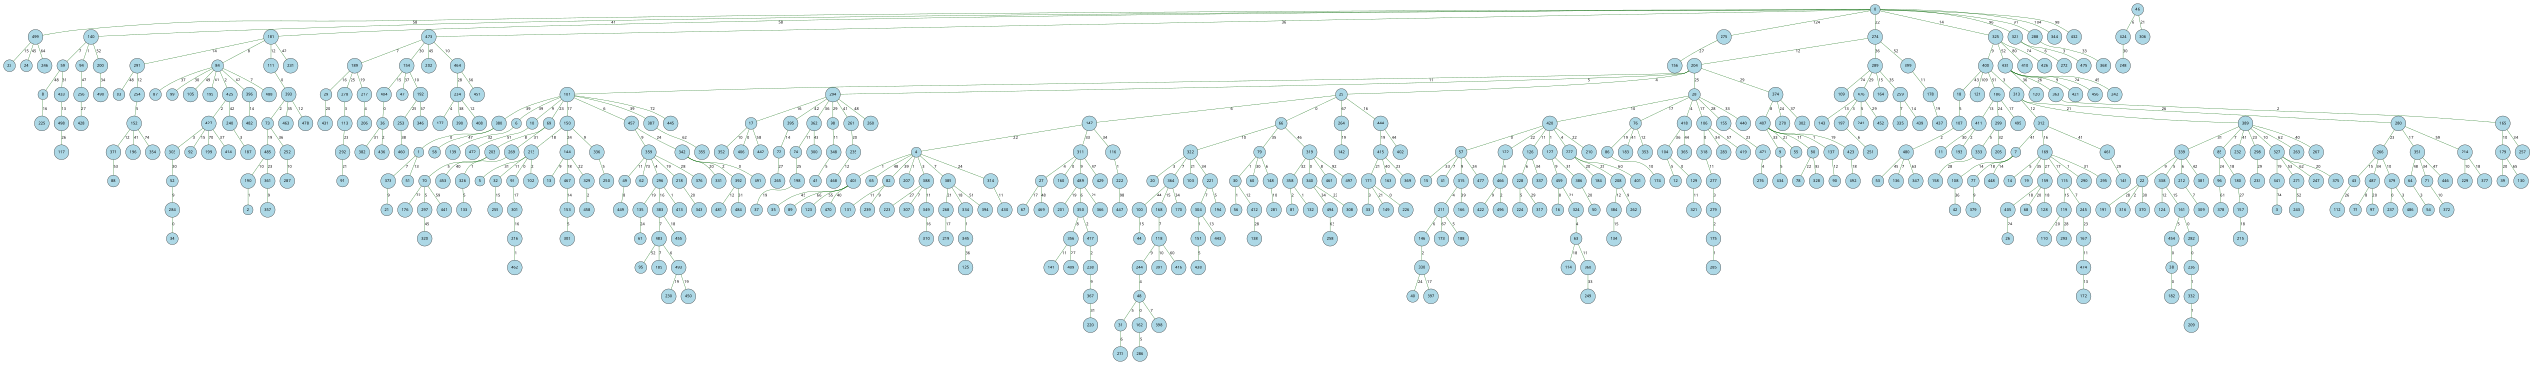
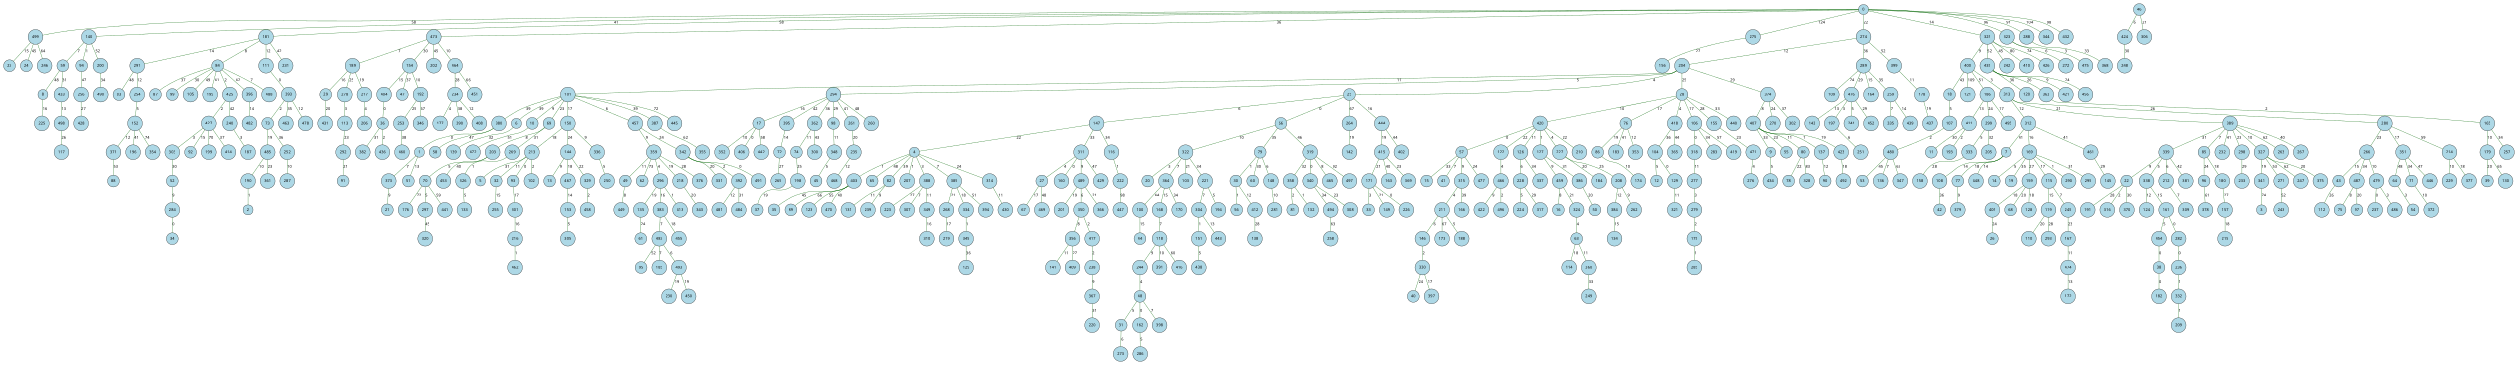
  graph {
    fontname="Noto Sans"
    node [fillcolor=lightblue fontname="Noto Sans" shape=circle style=filled]
    edge [color=darkgreen fontname="Noto Sans"]
    380
    1
    58
    373
    51
    21
    190
    2
    341
    3
    147
    4
    311
    116
    403
    65
    82
    207
    388
    385
    314
    27
    160
    489
    429
    222
    35
    89
    123
    470
    131
    239
    223
    307
    349
    268
    334
    394
    430
    213
    5
    32
    93
    102
    255
    301
    101
    6
    10
    69
    150
    457
    387
    445
    139
    472
    203
    269
    144
    336
    359
    342
    355
    312
    7
    169
    461
    108
    77
    448
    14
    19
    159
    115
    290
    295
    145
    42
    379
    59
    8
    433
    225
    498
    407
    9
    55
    80
    137
    423
    434
    78
    328
    90
    492
    411
    11
    193
    104
    12
    129
    321
    13
    467
    329
    153
    458
    405
    68
    128
    119
    245
    57
    15
    41
    315
    477
    211
    166
    459
    16
    324
    63
    294
    17
    395
    362
    98
    261
    260
    352
    406
    442
    72
    74
    300
    348
    235
    400
    18
    121
    186
    313
    107
    299
    495
    389
    280
    480
    322
    20
    364
    103
    221
    100
    168
    170
    304
    194
    339
    22
    338
    212
    381
    191
    316
    370
    124
    161
    309
    46
    424
    306
    499
    23
    24
    246
    204
    25
    28
    374
    66
    264
    444
    420
    76
    418
    106
    155
    440
    270
    302
    79
    319
    142
    415
    402
    26
    67
    469
    201
    350
    366
    122
    126
    127
    227
    210
    86
    183
    353
    365
    318
    283
    419
    471
    189
    29
    278
    217
    431
    113
    206
    30
    60
    148
    56
    412
    281
    138
    48
    31
    162
    398
    273
    286
    171
    33
    149
    226
    284
    34
    404
    36
    382
    436
    198
    37
    454
    38
    182
    179
    39
    130
    330
    40
    397
    266
    43
    487
    479
    112
    75
    97
    237
    486
    44
    45
    248
    154
    47
    192
    253
    346
    244
    49
    62
    296
    218
    376
    449
    135
    383
    413
    343
    386
    50
    303
    52
    53
    136
    347
    64
    54
    466
    228
    337
    184
    208
-   401
    140
    94
    200
    256
    490
    61
    114
    360
    249
    351
    71
    446
    372
    358
    340
    465
    497
    70
    453
    326
    176
    297
    441
    320
    265
    393
    73
    463
    478
    485
    252
    361
    287
    174
    81
    132
    291
    83
    254
    152
    181
    84
    111
    231
    87
    99
    105
    195
    425
    396
    488
    427
    240
    482
    85
    232
    298
    327
    263
    267
    96
    180
    233
    271
    247
    375
    378
    157
    371
    88
    292
    91
    92
    199
    414
    216
    428
    483
    95
    185
    493
    230
    450
    118
    277
    289
    109
    476
    164
    259
    143
    197
    241
    452
    335
    439
    110
    293
    167
    447
    117
    391
    416
    435
    120
    363
    421
    456
    165
    422
    496
    282
    345
    125
    224
    317
    133
    384
    134
    455
    0
    473
    275
    274
    325
    323
    288
    344
    432
    202
    464
    156
    399
    242
    410
    426
    272
    475
    368
    356
    141
    409
    251
    250
    146
    173
    188
    151
    443
    438
    196
    354
    305
    234
    451
    276
    215
    333
    158
    236
    163
    369
    257
    474
    172
    279
    175
    285
    177
    390
    408
    178
    437
    262
    205
    187
-   357
    460
    417
    332
    209
    214
    229
    377
    462
    219
    367
    220
    310
    468
    238
    243
    494
    258
    308
    331
    392
    491
    481
    484
    380 -- 1 [label=0]
    380 -- 58 [label=47]
    1 -- 373 [label=7]
    1 -- 51 [label=13]
    373 -- 21 [label=9]
    190 -- 2 [label=1]
    341 -- 3 [label=74]
    147 -- 4 [label=22]
    147 -- 311 [label=33]
    147 -- 116 [label=34]
    4 -- 403 [label=1]
    4 -- 65 [label=48]
    4 -- 82 [label=39]
    4 -- 207 [label=1]
    4 -- 388 [label=3]
    4 -- 385 [label=7]
    4 -- 314 [label=24]
    311 -- 27 [label=4]
    311 -- 160 [label=0]
    311 -- 489 [label=9]
    311 -- 429 [label=47]
    116 -- 222 [label=1]
    403 -- 35 [label=45]
    403 -- 89 [label=66]
    403 -- 123 [label=55]
    403 -- 470 [label=40]
    82 -- 131 [label=11]
    82 -- 239 [label=9]
    388 -- 223 [label=27]
    388 -- 307 [label=7]
    388 -- 349 [label=11]
    385 -- 268 [label=21]
    385 -- 334 [label=18]
    385 -- 394 [label=51]
    314 -- 430 [label=11]
    27 -- 67 [label=17]
    27 -- 469 [label=48]
    489 -- 201 [label=19]
    489 -- 350 [label=6]
    489 -- 366 [label=21]
    222 -- 447 [label=98]
    349 -- 310 [label=16]
    268 -- 219 [label=17]
    334 -- 345 [label=1]
    213 -- 5 [label=31]
    213 -- 32 [label=11]
    213 -- 93 [label=0]
    213 -- 102 [label=2]
    32 -- 255 [label=15]
    93 -- 301 [label=17]
    301 -- 216 [label=16]
    101 -- 380 [label=39]
    101 -- 6 [label=39]
    101 -- 10 [label=9]
    101 -- 69 [label=23]
    101 -- 150 [label=17]
    101 -- 457 [label=6]
    101 -- 387 [label=39]
    101 -- 445 [label=72]
    6 -- 139 [label=32]
    10 -- 472 [label=51]
    69 -- 203 [label=8]
    69 -- 269 [label=31]
    150 -- 213 [label=18]
    150 -- 144 [label=24]
    150 -- 336 [label=9]
    457 -- 359 [label=9]
    457 -- 342 [label=24]
    387 -- 355 [label=62]
    203 -- 70 [label=5]
    203 -- 453 [label=40]
    269 -- 326 [label=1]
    144 -- 13 [label=9]
    144 -- 467 [label=18]
    144 -- 329 [label=22]
    336 -- 250 [label=5]
    359 -- 49 [label=11]
    359 -- 62 [label=73]
    359 -- 296 [label=4]
    359 -- 218 [label=19]
    359 -- 376 [label=28]
    342 -- 331 [label=20]
    342 -- 392 [label=2]
    342 -- 491 [label=0]
    312 -- 7 [label=41]
    312 -- 169 [label=16]
    312 -- 461 [label=41]
    7 -- 108 [label=14]
    7 -- 77 [label=18]
    7 -- 448 [label=14]
    169 -- 14 [label=5]
    169 -- 19 [label=35]
    169 -- 159 [label=27]
    169 -- 115 [label=17]
    169 -- 290 [label=1]
    169 -- 295 [label=31]
    461 -- 145 [label=29]
    108 -- 42 [label=36]
    77 -- 379 [label=9]
    159 -- 405 [label=18]
    159 -- 68 [label=20]
    159 -- 128 [label=18]
    115 -- 119 [label=15]
    115 -- 245 [label=7]
    59 -- 8 [label=48]
    59 -- 433 [label=31]
    8 -- 225 [label=16]
    433 -- 498 [label=13]
    498 -- 117 [label=26]
    407 -- 9 [label=33]
    407 -- 55 [label=23]
    407 -- 80 [label=11]
    407 -- 137 [label=1]
    407 -- 423 [label=19]
    9 -- 434 [label=5]
    80 -- 78 [label=22]
    80 -- 328 [label=83]
    137 -- 90 [label=12]
    423 -- 492 [label=18]
    411 -- 11 [label=30]
    411 -- 193 [label=2]
    104 -- 12 [label=5]
    104 -- 129 [label=0]
    129 -- 321 [label=11]
    467 -- 153 [label=14]
    329 -- 458 [label=2]
    153 -- 305 [label=5]
    405 -- 26 [label=24]
    119 -- 110 [label=20]
    119 -- 293 [label=28]
    245 -- 167 [label=23]
    57 -- 15 [label=33]
    57 -- 41 [label=7]
    57 -- 315 [label=9]
    57 -- 477 [label=24]
    315 -- 211 [label=4]
    315 -- 166 [label=39]
    211 -- 146 [label=6]
    211 -- 173 [label=67]
    211 -- 188 [label=5]
    459 -- 16 [label=8]
    459 -- 324 [label=21]
    324 -- 63 [label=4]
    63 -- 114 [label=18]
    63 -- 360 [label=11]
    294 -- 17 [label=16]
    294 -- 395 [label=42]
    294 -- 362 [label=36]
    294 -- 98 [label=29]
    294 -- 261 [label=41]
    294 -- 260 [label=48]
    17 -- 352 [label=10]
    17 -- 406 [label=0]
    17 -- 442 [label=58]
    395 -- 72 [label=14]
    362 -- 74 [label=11]
    362 -- 300 [label=43]
    98 -- 348 [label=11]
    261 -- 235 [label=20]
    72 -- 265 [label=27]
    74 -- 198 [label=25]
    348 -- 45 [label=5]
    235 -- 468 [label=12]
    400 -- 18 [label=43]
    400 -- 121 [label=109]
    400 -- 186 [label=51]
    400 -- 313 [label=3]
    18 -- 107 [label=5]
    186 -- 411 [label=13]
    186 -- 299 [label=24]
    186 -- 495 [label=17]
    313 -- 312 [label=12]
    313 -- 389 [label=21]
    313 -- 280 [label=26]
    107 -- 480 [label=2]
    299 -- 333 [label=5]
    299 -- 205 [label=32]
    389 -- 339 [label=31]
    389 -- 85 [label=7]
    389 -- 232 [label=41]
    389 -- 298 [label=23]
    389 -- 327 [label=10]
    389 -- 263 [label=62]
    389 -- 267 [label=40]
    280 -- 266 [label=23]
    280 -- 351 [label=17]
    280 -- 214 [label=59]
    480 -- 53 [label=45]
    480 -- 136 [label=7]
    480 -- 347 [label=63]
    322 -- 20 [label=3]
    322 -- 364 [label=7]
    322 -- 103 [label=21]
    322 -- 221 [label=34]
    364 -- 100 [label=44]
    364 -- 168 [label=15]
    364 -- 170 [label=34]
    221 -- 304 [label=7]
    221 -- 194 [label=5]
    100 -- 44 [label=15]
    168 -- 118 [label=7]
    304 -- 151 [label=1]
    304 -- 443 [label=13]
    339 -- 22 [label=9]
    339 -- 338 [label=5]
    339 -- 212 [label=6]
    339 -- 381 [label=42]
    22 -- 191 [label=28]
    22 -- 316 [label=2]
    22 -- 370 [label=30]
    338 -- 124 [label=12]
    338 -- 161 [label=15]
    212 -- 309 [label=7]
    161 -- 454 [label=5]
    161 -- 282 [label=0]
    46 -- 424 [label=6]
    46 -- 306 [label=21]
    424 -- 248 [label=30]
    499 -- 23 [label=15]
    499 -- 24 [label=45]
    499 -- 246 [label=64]
    204 -- 101 [label=11]
    204 -- 294 [label=5]
    204 -- 25 [label=4]
    204 -- 28 [label=25]
    204 -- 374 [label=29]
    25 -- 147 [label=6]
    25 -- 66 [label=0]
    25 -- 264 [label=67]
    25 -- 444 [label=16]
    28 -- 420 [label=10]
    28 -- 76 [label=17]
    28 -- 418 [label=4]
    28 -- 106 [label=17]
    28 -- 155 [label=28]
    28 -- 440 [label=33]
    374 -- 407 [label=8]
    374 -- 270 [label=24]
    374 -- 302 [label=37]
    66 -- 322 [label=10]
    66 -- 79 [label=35]
    66 -- 319 [label=46]
    264 -- 142 [label=19]
    444 -- 415 [label=19]
    444 -- 402 [label=44]
    420 -- 57 [label=0]
    420 -- 122 [label=22]
    420 -- 126 [label=11]
    420 -- 127 [label=1]
    420 -- 227 [label=4]
    420 -- 210 [label=22]
    76 -- 86 [label=19]
    76 -- 183 [label=41]
    76 -- 353 [label=12]
    418 -- 104 [label=36]
    418 -- 365 [label=44]
    106 -- 318 [label=0]
    106 -- 283 [label=34]
    106 -- 419 [label=57]
    155 -- 471 [label=23]
    79 -- 30 [label=1]
    79 -- 60 [label=30]
    79 -- 148 [label=6]
    319 -- 358 [label=32]
    319 -- 340 [label=0]
    319 -- 465 [label=8]
    319 -- 497 [label=92]
    415 -- 171 [label=21]
    415 -- 163 [label=40]
    415 -- 369 [label=23]
    350 -- 356 [label=8]
    350 -- 417 [label=2]
    122 -- 466 [label=4]
    126 -- 228 [label=6]
    126 -- 337 [label=34]
    127 -- 459 [label=9]
    127 -- 386 [label=31]
    227 -- 184 [label=20]
    227 -- 208 [label=25]
-   227 -- 401 [label=60]
    86 -- 174 [label=10]
    318 -- 277 [label=11]
    471 -- 276 [label=4]
    189 -- 29 [label=16]
    189 -- 278 [label=25]
    189 -- 217 [label=19]
    29 -- 431 [label=20]
    278 -- 113 [label=3]
    217 -- 206 [label=4]
    113 -- 292 [label=23]
    30 -- 56 [label=1]
    30 -- 412 [label=12]
    148 -- 281 [label=10]
    412 -- 138 [label=28]
    48 -- 31 [label=5]
    48 -- 162 [label=0]
    48 -- 398 [label=7]
    31 -- 273 [label=6]
    162 -- 286 [label=5]
    171 -- 33 [label=3]
    171 -- 149 [label=21]
    171 -- 226 [label=0]
    284 -- 34 [label=0]
    404 -- 36 [label=0]
    36 -- 382 [label=31]
    36 -- 436 [label=2]
    198 -- 37 [label=19]
    454 -- 38 [label=0]
    38 -- 182 [label=0]
    179 -- 39 [label=20]
    179 -- 130 [label=65]
    330 -- 40 [label=24]
    330 -- 397 [label=17]
    266 -- 43 [label=15]
    266 -- 487 [label=34]
    266 -- 479 [label=10]
    43 -- 112 [label=26]
    487 -- 75 [label=8]
    487 -- 97 [label=20]
    479 -- 237 [label=0]
    479 -- 486 [label=3]
    154 -- 404 [label=15]
    154 -- 47 [label=37]
    154 -- 192 [label=10]
    192 -- 253 [label=25]
    192 -- 346 [label=67]
    253 -- 460 [label=38]
    244 -- 48 [label=4]
    49 -- 449 [label=8]
    296 -- 135 [label=19]
    296 -- 383 [label=16]
    296 -- 413 [label=1]
    218 -- 343 [label=20]
    135 -- 61 [label=24]
    383 -- 483 [label=7]
    383 -- 455 [label=18]
    386 -- 50 [label=20]
    303 -- 52 [label=30]
    52 -- 284 [label=9]
    64 -- 54 [label=3]
    466 -- 422 [label=9]
    466 -- 496 [label=2]
    228 -- 224 [label=5]
    228 -- 317 [label=29]
    208 -- 384 [label=12]
    208 -- 262 [label=9]
    140 -- 59 [label=7]
    140 -- 94 [label=1]
    140 -- 200 [label=52]
    94 -- 256 [label=47]
    200 -- 490 [label=34]
    256 -- 428 [label=27]
    360 -- 249 [label=33]
    351 -- 64 [label=48]
    351 -- 71 [label=34]
    351 -- 446 [label=47]
    71 -- 372 [label=10]
    358 -- 81 [label=2]
    358 -- 132 [label=1]
    340 -- 494 [label=34]
    340 -- 308 [label=23]
    70 -- 176 [label=72]
    70 -- 297 [label=5]
    70 -- 441 [label=59]
    326 -- 133 [label=5]
    297 -- 320 [label=45]
    393 -- 73 [label=2]
    393 -- 463 [label=35]
    393 -- 478 [label=12]
    73 -- 485 [label=19]
    73 -- 252 [label=36]
    485 -- 190 [label=10]
    485 -- 361 [label=23]
    252 -- 287 [label=10]
-   361 -- 357 [label=9]
    291 -- 83 [label=48]
    291 -- 254 [label=12]
    254 -- 152 [label=5]
    152 -- 371 [label=12]
    152 -- 196 [label=41]
    152 -- 354 [label=74]
    181 -- 291 [label=14]
    181 -- 84 [label=8]
    181 -- 111 [label=12]
    181 -- 231 [label=42]
    84 -- 87 [label=37]
    84 -- 99 [label=30]
    84 -- 105 [label=49]
    84 -- 195 [label=41]
    84 -- 425 [label=2]
    84 -- 396 [label=42]
    84 -- 488 [label=7]
    111 -- 393 [label=0]
    425 -- 427 [label=2]
    425 -- 240 [label=42]
    396 -- 482 [label=14]
    427 -- 303 [label=3]
    427 -- 92 [label=15]
    427 -- 199 [label=70]
    427 -- 414 [label=37]
    240 -- 187 [label=3]
    85 -- 96 [label=24]
    85 -- 180 [label=18]
    298 -- 233 [label=29]
    327 -- 341 [label=19]
    327 -- 271 [label=53]
    327 -- 247 [label=62]
    327 -- 375 [label=20]
    96 -- 378 [label=61]
    180 -- 157 [label=27]
    271 -- 243 [label=52]
    157 -- 215 [label=18]
    371 -- 88 [label=53]
    292 -- 91 [label=21]
    216 -- 462 [label=1]
    483 -- 95 [label=52]
    483 -- 185 [label=7]
    483 -- 493 [label=6]
    493 -- 230 [label=19]
    493 -- 450 [label=19]
    118 -- 244 [label=9]
    118 -- 391 [label=10]
    118 -- 416 [label=60]
    277 -- 279 [label=3]
    289 -- 109 [label=74]
    289 -- 476 [label=29]
    289 -- 164 [label=15]
    289 -- 259 [label=35]
    476 -- 143 [label=13]
    476 -- 197 [label=3]
    476 -- 241 [label=5]
    476 -- 452 [label=29]
    259 -- 335 [label=7]
    259 -- 439 [label=14]
    197 -- 251 [label=6]
    167 -- 474 [label=11]
    435 -- 120 [label=36]
    435 -- 363 [label=26]
    435 -- 421 [label=9]
    435 -- 456 [label=24]
    363 -- 165 [label=2]
    165 -- 179 [label=10]
    165 -- 257 [label=34]
    282 -- 236 [label=0]
    345 -- 125 [label=36]
    384 -- 134 [label=15]
    0 -- 499 [label=58]
    0 -- 140 [label=41]
    0 -- 181 [label=58]
    0 -- 473 [label=36]
    0 -- 275 [label=124]
    0 -- 274 [label=22]
    0 -- 325 [label=14]
    0 -- 323 [label=96]
    0 -- 288 [label=91]
    0 -- 344 [label=104]
    0 -- 432 [label=98]
    473 -- 189 [label=7]
    473 -- 154 [label=30]
    473 -- 202 [label=45]
    473 -- 464 [label=10]
    275 -- 156 [label=27]
    274 -- 204 [label=12]
    274 -- 289 [label=36]
    274 -- 399 [label=52]
    325 -- 400 [label=9]
    325 -- 435 [label=52]
-   435 -- 242 [label=45]
+   325 -- 242 [label=45]
    325 -- 410 [label=80]
    325 -- 426 [label=74]
    323 -- 272 [label=6]
    323 -- 475 [label=3]
    288 -- 368 [label=33]
    464 -- 234 [label=28]
    464 -- 451 [label=66]
    399 -- 178 [label=11]
    356 -- 141 [label=11]
    356 -- 409 [label=27]
    146 -- 330 [label=2]
    151 -- 438 [label=5]
    234 -- 177 [label=4]
    234 -- 390 [label=38]
    234 -- 408 [label=12]
    333 -- 158 [label=28]
    236 -- 332 [label=1]
    474 -- 172 [label=13]
    279 -- 175 [label=2]
    175 -- 285 [label=1]
    178 -- 437 [label=19]
    417 -- 238 [label=2]
    332 -- 209 [label=1]
    214 -- 229 [label=10]
    214 -- 377 [label=18]
    367 -- 220 [label=31]
    238 -- 367 [label=9]
    494 -- 258 [label=63]
    392 -- 481 [label=12]
    392 -- 484 [label=31]
  }
